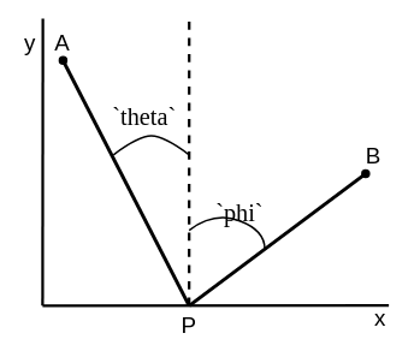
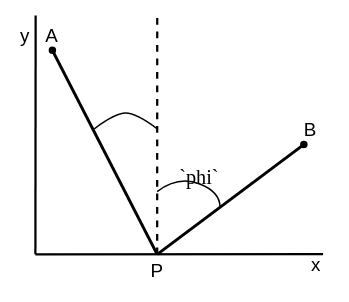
  <mxCell id="0" />
  <mxCell id="1" parent="0" />
  <mxCell id="2" value="" style="endArrow=none;html=1;strokeWidth=3;" parent="1" edge="1"><mxGeometry width="50" height="50" relative="1" as="geometry"><mxPoint x="46.667" y="338.182" as="sourcePoint" /><mxPoint x="430" y="338" as="targetPoint" /></mxGeometry></mxCell>
  <mxCell id="3" value="" style="endArrow=none;html=1;strokeWidth=3;" parent="1" edge="1"><mxGeometry width="50" height="50" relative="1" as="geometry"><mxPoint x="46.667" y="338.182" as="sourcePoint" /><mxPoint x="47" y="20" as="targetPoint" /></mxGeometry></mxCell>
  <mxCell id="4" value="x" style="text;html=1;strokeColor=none;fillColor=none;align=center;verticalAlign=middle;whiteSpace=wrap;rounded=0;fontSize=25;" parent="1" vertex="1"><mxGeometry x="397.5" y="330" width="45" height="42" as="geometry" /></mxCell>
  <mxCell id="5" value="&lt;font style=&quot;font-size: 25px&quot;&gt;y&lt;/font&gt;" style="text;html=1;strokeColor=none;fillColor=none;align=center;verticalAlign=middle;whiteSpace=wrap;rounded=0;fontSize=25;" parent="1" vertex="1"><mxGeometry x="20" y="25" width="26" height="42" as="geometry" /></mxCell>
  <mxCell id="6" value="" style="endArrow=oval;html=1;endFill=1;strokeWidth=4;exitX=0.5;exitY=0;" parent="1" source="11" edge="1"><mxGeometry width="50" height="50" relative="1" as="geometry"><mxPoint x="208.917" y="359.091" as="sourcePoint" /><mxPoint x="404.333" y="191.818" as="targetPoint" /></mxGeometry></mxCell>
  <mxCell id="7" value="" style="endArrow=oval;html=1;endFill=1;strokeWidth=4;" parent="1" edge="1"><mxGeometry width="50" height="50" relative="1" as="geometry"><mxPoint x="208.917" y="338.182" as="sourcePoint" /><mxPoint x="69.333" y="66.364" as="targetPoint" /></mxGeometry></mxCell>
  <mxCell id="8" value="" style="endArrow=none;dashed=1;html=1;strokeWidth=3;" parent="1" edge="1"><mxGeometry width="50" height="50" relative="1" as="geometry"><mxPoint x="208.917" y="338.182" as="sourcePoint" /><mxPoint x="209" y="20" as="targetPoint" /></mxGeometry></mxCell>
  <mxCell id="9" value="A" style="text;html=1;strokeColor=none;fillColor=none;align=center;verticalAlign=middle;whiteSpace=wrap;rounded=0;fontSize=25;fontStyle=0" parent="1" vertex="1"><mxGeometry x="46" y="25" width="45" height="42" as="geometry" /></mxCell>
  <mxCell id="10" value="B" style="text;html=1;strokeColor=none;fillColor=none;align=center;verticalAlign=middle;whiteSpace=wrap;rounded=0;fontSize=25;fontStyle=0" parent="1" vertex="1"><mxGeometry x="390" y="150" width="46" height="42" as="geometry" /></mxCell>
  <mxCell id="11" value="P" style="text;html=1;strokeColor=none;fillColor=none;align=center;verticalAlign=middle;whiteSpace=wrap;rounded=0;fontSize=25;fontStyle=0" parent="1" vertex="1"><mxGeometry x="153.083" y="338.182" width="111.667" height="41.818" as="geometry" /></mxCell>
  <mxCell id="12" value="" style="curved=1;endArrow=none;html=1;fontSize=18;endFill=0;strokeWidth=2;" parent="1" edge="1"><mxGeometry width="50" height="50" relative="1" as="geometry"><mxPoint x="125.167" y="170.909" as="sourcePoint" /><mxPoint x="208.917" y="170.909" as="targetPoint" /><Array as="points"><mxPoint x="153.083" y="150" /><mxPoint x="181" y="150" /></Array></mxGeometry></mxCell>
  <mxCell id="13" value="" style="curved=1;endArrow=none;html=1;fontSize=18;endFill=0;strokeWidth=2;" parent="1" edge="1"><mxGeometry width="50" height="50" relative="1" as="geometry"><mxPoint x="208.917" y="254.545" as="sourcePoint" /><mxPoint x="292.667" y="275.455" as="targetPoint" /><Array as="points"><mxPoint x="236.833" y="233.636" /><mxPoint x="292.667" y="254.545" /></Array></mxGeometry></mxCell>
- <mxCell id="14" value="&lt;p style=&quot;font-size: 27px;&quot;&gt;`theta`&lt;/p&gt;" style="text;html=1;strokeColor=none;fillColor=none;align=center;verticalAlign=middle;whiteSpace=wrap;rounded=0;fontSize=27;fontFamily=symbols;" parent="1" vertex="1"><mxGeometry x="143" y="108" width="33" height="42" as="geometry" /></mxCell>
  <mxCell id="15" value="&lt;p&gt;&lt;font style=&quot;font-size: 27px&quot;&gt;`phi`&lt;/font&gt;&lt;/p&gt;" style="text;html=1;strokeColor=none;fillColor=none;align=center;verticalAlign=middle;whiteSpace=wrap;rounded=0;fontSize=18;fontFamily=symbols;" parent="1" vertex="1"><mxGeometry x="208.75" y="215.182" width="111.667" height="41.818" as="geometry" /></mxCell>
